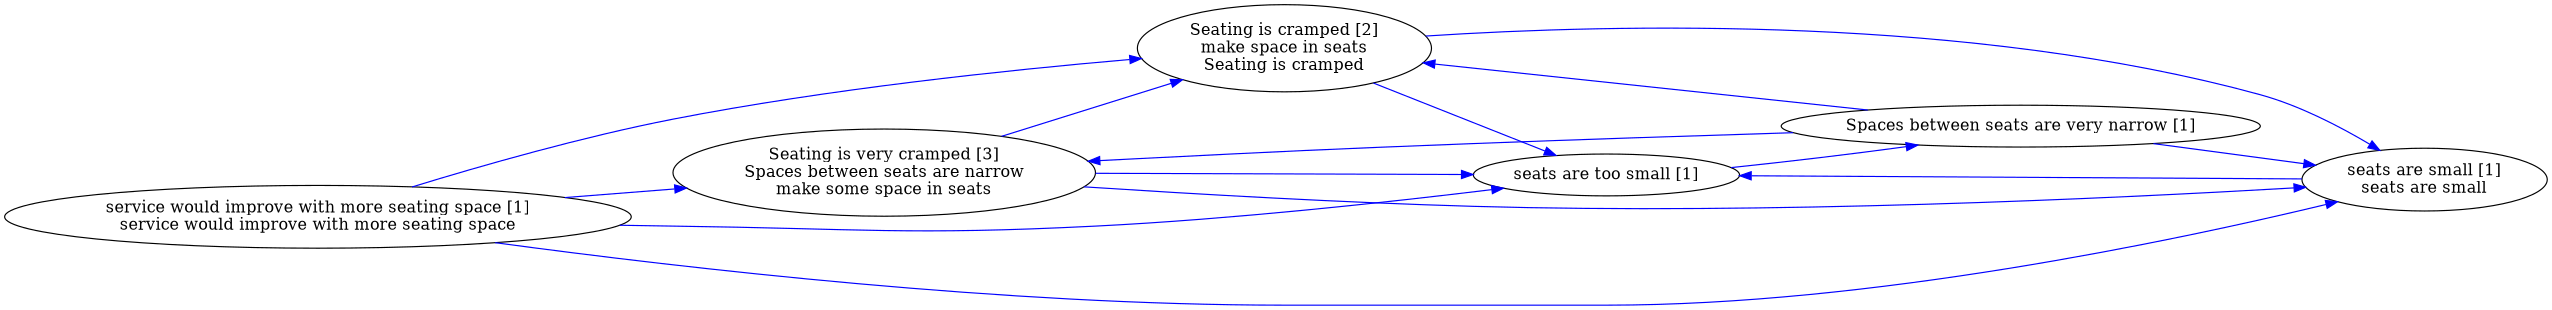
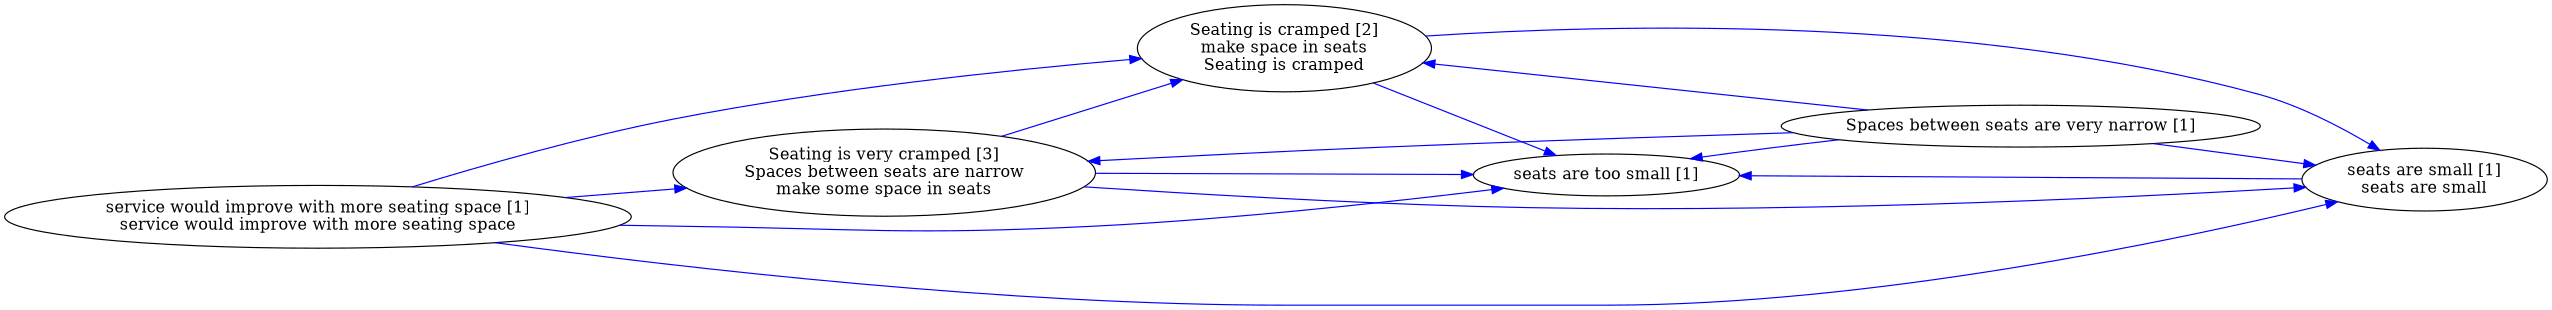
  digraph {
    rankdir=LR
    edge [color=blue]
    "Seating is very cramped [3]\nSpaces between seats are narrow\nmake some space in seats"
    "Seating is cramped [2]\nmake space in seats\nSeating is cramped"
    "seats are too small [1]"
    "seats are small [1]\nseats are small"
    "Spaces between seats are very narrow [1]"
    "service would improve with more seating space [1]\nservice would improve with more seating space"
    "Seating is very cramped [3]\nSpaces between seats are narrow\nmake some space in seats" -> "Seating is cramped [2]\nmake space in seats\nSeating is cramped"
    "Seating is very cramped [3]\nSpaces between seats are narrow\nmake some space in seats" -> "seats are too small [1]"
    "Seating is very cramped [3]\nSpaces between seats are narrow\nmake some space in seats" -> "seats are small [1]\nseats are small"
    "Seating is cramped [2]\nmake space in seats\nSeating is cramped" -> "seats are too small [1]"
    "Seating is cramped [2]\nmake space in seats\nSeating is cramped" -> "seats are small [1]\nseats are small"
    "seats are small [1]\nseats are small" -> "seats are too small [1]"
    "Spaces between seats are very narrow [1]" -> "Seating is very cramped [3]\nSpaces between seats are narrow\nmake some space in seats"
    "Spaces between seats are very narrow [1]" -> "Seating is cramped [2]\nmake space in seats\nSeating is cramped"
-   "seats are too small [1]" -> "Spaces between seats are very narrow [1]"
+   "Spaces between seats are very narrow [1]" -> "seats are too small [1]"
    "Spaces between seats are very narrow [1]" -> "seats are small [1]\nseats are small"
    "service would improve with more seating space [1]\nservice would improve with more seating space" -> "Seating is very cramped [3]\nSpaces between seats are narrow\nmake some space in seats"
    "service would improve with more seating space [1]\nservice would improve with more seating space" -> "Seating is cramped [2]\nmake space in seats\nSeating is cramped"
    "service would improve with more seating space [1]\nservice would improve with more seating space" -> "seats are too small [1]"
    "service would improve with more seating space [1]\nservice would improve with more seating space" -> "seats are small [1]\nseats are small"
  }
